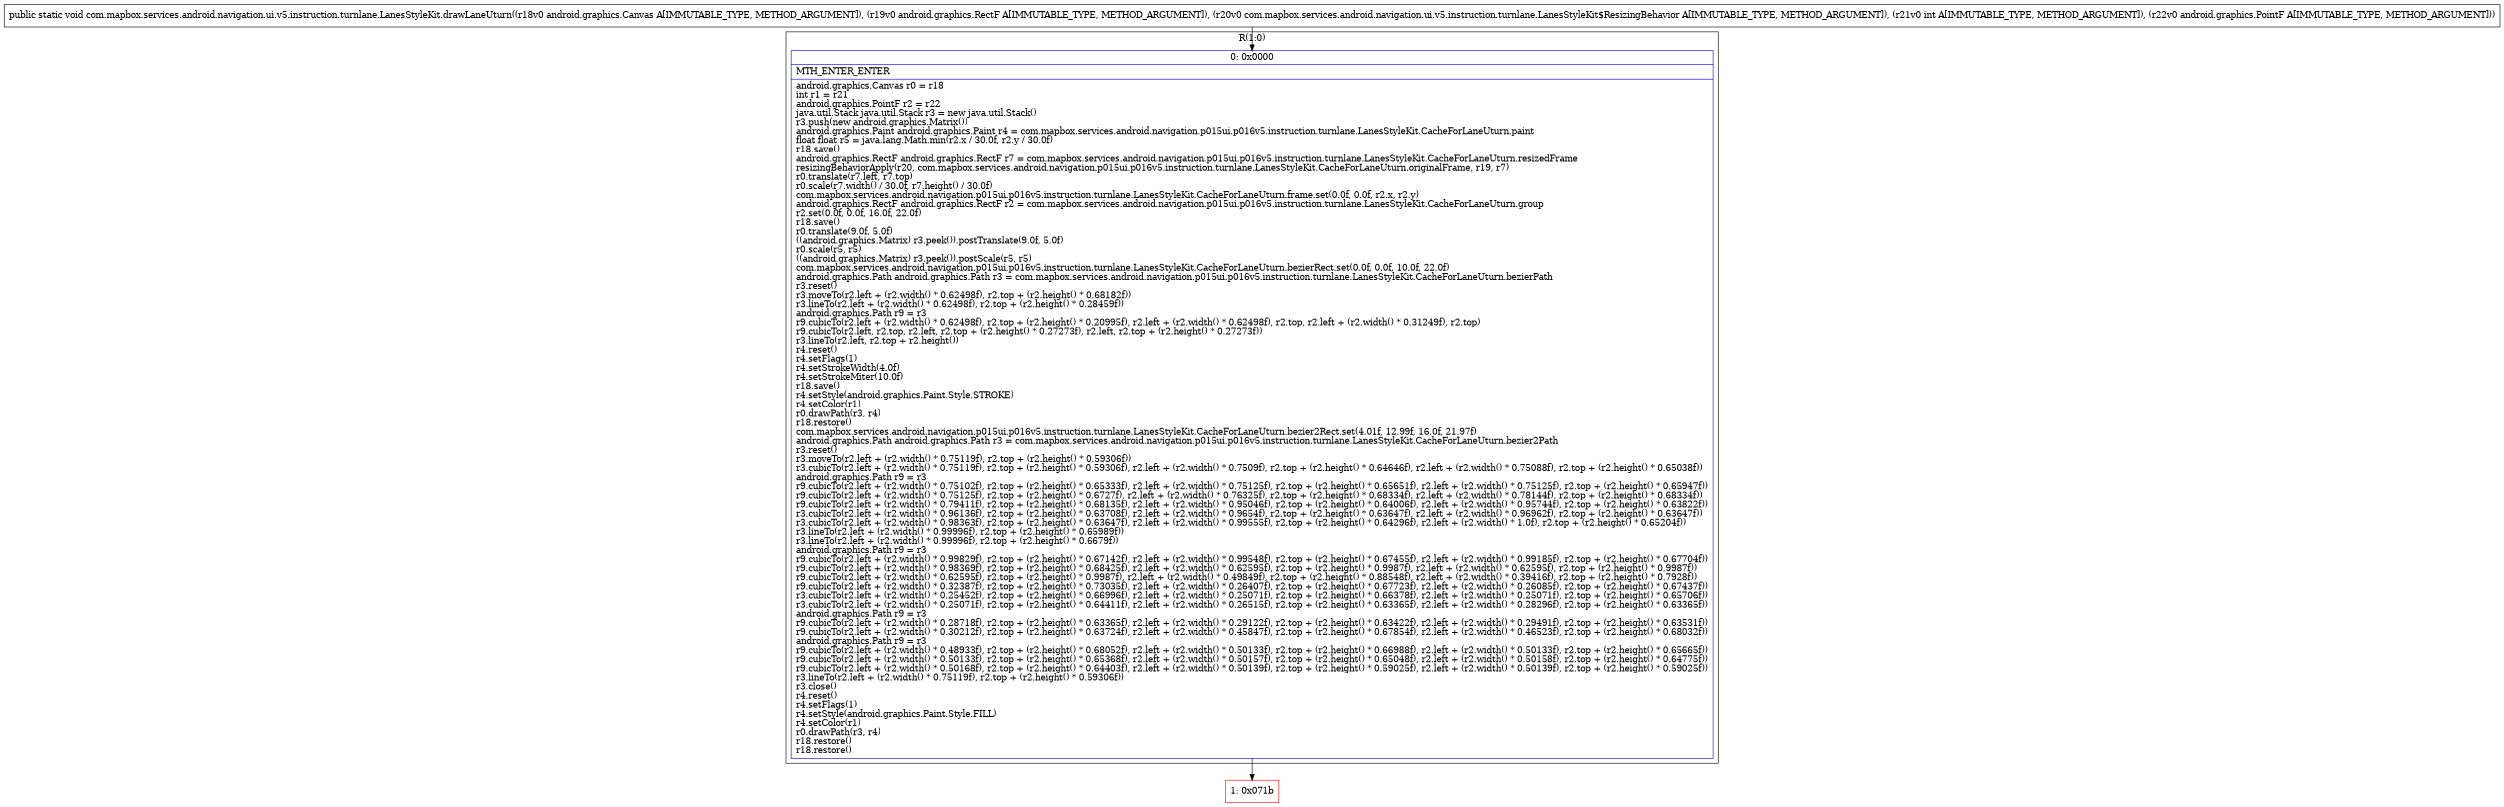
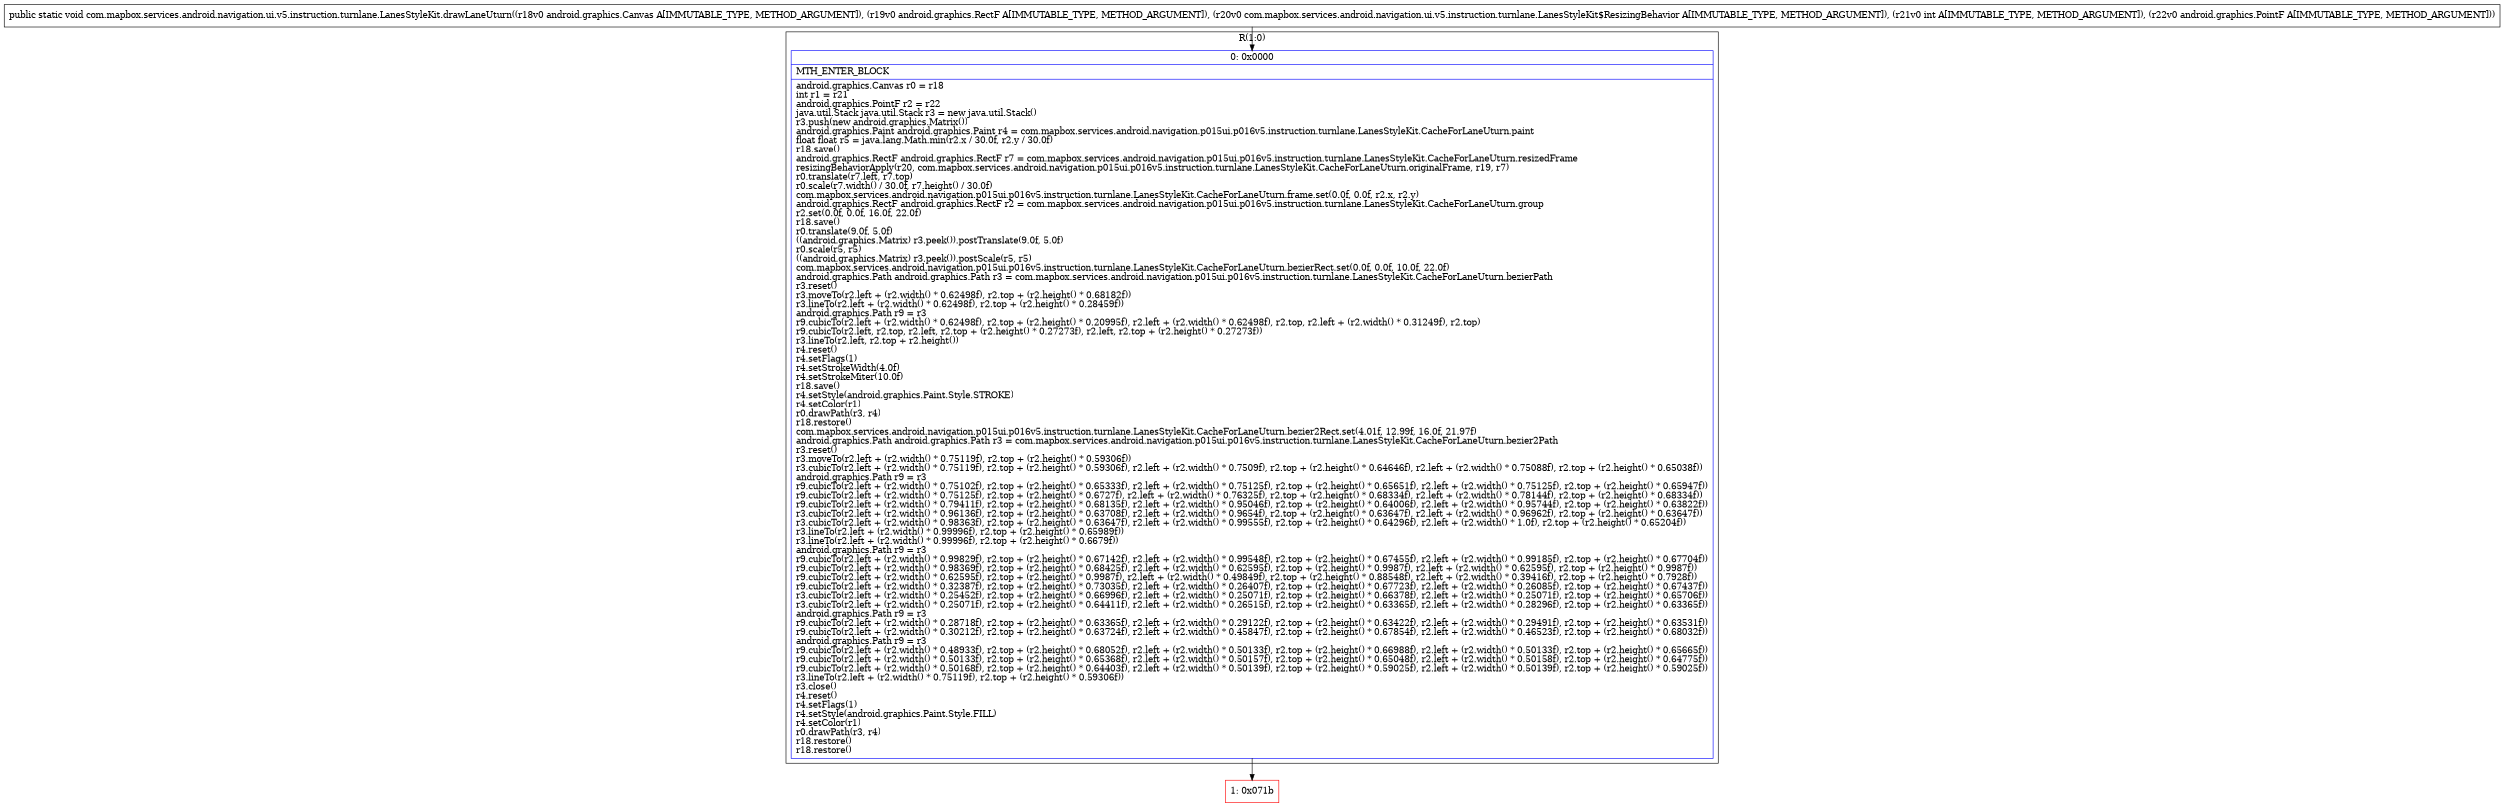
  digraph {
    fontname="DejaVu Serif"
    node [shape=record fontname="DejaVu Serif"]
    edge [fontname="DejaVu Serif"]
-   n1 [color=blue label="{0\:\ 0x0000|MTH_ENTER_ENTER\l|android.graphics.Canvas r0 = r18\lint r1 = r21\landroid.graphics.PointF r2 = r22\ljava.util.Stack java.util.Stack r3 = new java.util.Stack()\lr3.push(new android.graphics.Matrix())\landroid.graphics.Paint android.graphics.Paint r4 = com.mapbox.services.android.navigation.p015ui.p016v5.instruction.turnlane.LanesStyleKit.CacheForLaneUturn.paint\lfloat float r5 = java.lang.Math.min(r2.x \/ 30.0f, r2.y \/ 30.0f)\lr18.save()\landroid.graphics.RectF android.graphics.RectF r7 = com.mapbox.services.android.navigation.p015ui.p016v5.instruction.turnlane.LanesStyleKit.CacheForLaneUturn.resizedFrame\lresizingBehaviorApply(r20, com.mapbox.services.android.navigation.p015ui.p016v5.instruction.turnlane.LanesStyleKit.CacheForLaneUturn.originalFrame, r19, r7)\lr0.translate(r7.left, r7.top)\lr0.scale(r7.width() \/ 30.0f, r7.height() \/ 30.0f)\lcom.mapbox.services.android.navigation.p015ui.p016v5.instruction.turnlane.LanesStyleKit.CacheForLaneUturn.frame.set(0.0f, 0.0f, r2.x, r2.y)\landroid.graphics.RectF android.graphics.RectF r2 = com.mapbox.services.android.navigation.p015ui.p016v5.instruction.turnlane.LanesStyleKit.CacheForLaneUturn.group\lr2.set(0.0f, 0.0f, 16.0f, 22.0f)\lr18.save()\lr0.translate(9.0f, 5.0f)\l((android.graphics.Matrix) r3.peek()).postTranslate(9.0f, 5.0f)\lr0.scale(r5, r5)\l((android.graphics.Matrix) r3.peek()).postScale(r5, r5)\lcom.mapbox.services.android.navigation.p015ui.p016v5.instruction.turnlane.LanesStyleKit.CacheForLaneUturn.bezierRect.set(0.0f, 0.0f, 10.0f, 22.0f)\landroid.graphics.Path android.graphics.Path r3 = com.mapbox.services.android.navigation.p015ui.p016v5.instruction.turnlane.LanesStyleKit.CacheForLaneUturn.bezierPath\lr3.reset()\lr3.moveTo(r2.left + (r2.width() * 0.62498f), r2.top + (r2.height() * 0.68182f))\lr3.lineTo(r2.left + (r2.width() * 0.62498f), r2.top + (r2.height() * 0.28459f))\landroid.graphics.Path r9 = r3\lr9.cubicTo(r2.left + (r2.width() * 0.62498f), r2.top + (r2.height() * 0.20995f), r2.left + (r2.width() * 0.62498f), r2.top, r2.left + (r2.width() * 0.31249f), r2.top)\lr9.cubicTo(r2.left, r2.top, r2.left, r2.top + (r2.height() * 0.27273f), r2.left, r2.top + (r2.height() * 0.27273f))\lr3.lineTo(r2.left, r2.top + r2.height())\lr4.reset()\lr4.setFlags(1)\lr4.setStrokeWidth(4.0f)\lr4.setStrokeMiter(10.0f)\lr18.save()\lr4.setStyle(android.graphics.Paint.Style.STROKE)\lr4.setColor(r1)\lr0.drawPath(r3, r4)\lr18.restore()\lcom.mapbox.services.android.navigation.p015ui.p016v5.instruction.turnlane.LanesStyleKit.CacheForLaneUturn.bezier2Rect.set(4.01f, 12.99f, 16.0f, 21.97f)\landroid.graphics.Path android.graphics.Path r3 = com.mapbox.services.android.navigation.p015ui.p016v5.instruction.turnlane.LanesStyleKit.CacheForLaneUturn.bezier2Path\lr3.reset()\lr3.moveTo(r2.left + (r2.width() * 0.75119f), r2.top + (r2.height() * 0.59306f))\lr3.cubicTo(r2.left + (r2.width() * 0.75119f), r2.top + (r2.height() * 0.59306f), r2.left + (r2.width() * 0.7509f), r2.top + (r2.height() * 0.64646f), r2.left + (r2.width() * 0.75088f), r2.top + (r2.height() * 0.65038f))\landroid.graphics.Path r9 = r3\lr9.cubicTo(r2.left + (r2.width() * 0.75102f), r2.top + (r2.height() * 0.65333f), r2.left + (r2.width() * 0.75125f), r2.top + (r2.height() * 0.65651f), r2.left + (r2.width() * 0.75125f), r2.top + (r2.height() * 0.65947f))\lr9.cubicTo(r2.left + (r2.width() * 0.75125f), r2.top + (r2.height() * 0.6727f), r2.left + (r2.width() * 0.76325f), r2.top + (r2.height() * 0.68334f), r2.left + (r2.width() * 0.78144f), r2.top + (r2.height() * 0.68334f))\lr9.cubicTo(r2.left + (r2.width() * 0.79411f), r2.top + (r2.height() * 0.68135f), r2.left + (r2.width() * 0.95046f), r2.top + (r2.height() * 0.64006f), r2.left + (r2.width() * 0.95744f), r2.top + (r2.height() * 0.63822f))\lr3.cubicTo(r2.left + (r2.width() * 0.96136f), r2.top + (r2.height() * 0.63708f), r2.left + (r2.width() * 0.9654f), r2.top + (r2.height() * 0.63647f), r2.left + (r2.width() * 0.96962f), r2.top + (r2.height() * 0.63647f))\lr3.cubicTo(r2.left + (r2.width() * 0.98363f), r2.top + (r2.height() * 0.63647f), r2.left + (r2.width() * 0.99555f), r2.top + (r2.height() * 0.64296f), r2.left + (r2.width() * 1.0f), r2.top + (r2.height() * 0.65204f))\lr3.lineTo(r2.left + (r2.width() * 0.99996f), r2.top + (r2.height() * 0.65989f))\lr3.lineTo(r2.left + (r2.width() * 0.99996f), r2.top + (r2.height() * 0.6679f))\landroid.graphics.Path r9 = r3\lr9.cubicTo(r2.left + (r2.width() * 0.99829f), r2.top + (r2.height() * 0.67142f), r2.left + (r2.width() * 0.99548f), r2.top + (r2.height() * 0.67455f), r2.left + (r2.width() * 0.99185f), r2.top + (r2.height() * 0.67704f))\lr9.cubicTo(r2.left + (r2.width() * 0.98369f), r2.top + (r2.height() * 0.68425f), r2.left + (r2.width() * 0.62595f), r2.top + (r2.height() * 0.9987f), r2.left + (r2.width() * 0.62595f), r2.top + (r2.height() * 0.9987f))\lr9.cubicTo(r2.left + (r2.width() * 0.62595f), r2.top + (r2.height() * 0.9987f), r2.left + (r2.width() * 0.49849f), r2.top + (r2.height() * 0.88548f), r2.left + (r2.width() * 0.39416f), r2.top + (r2.height() * 0.7928f))\lr9.cubicTo(r2.left + (r2.width() * 0.32387f), r2.top + (r2.height() * 0.73035f), r2.left + (r2.width() * 0.26407f), r2.top + (r2.height() * 0.67723f), r2.left + (r2.width() * 0.26085f), r2.top + (r2.height() * 0.67437f))\lr3.cubicTo(r2.left + (r2.width() * 0.25452f), r2.top + (r2.height() * 0.66996f), r2.left + (r2.width() * 0.25071f), r2.top + (r2.height() * 0.66378f), r2.left + (r2.width() * 0.25071f), r2.top + (r2.height() * 0.65706f))\lr3.cubicTo(r2.left + (r2.width() * 0.25071f), r2.top + (r2.height() * 0.64411f), r2.left + (r2.width() * 0.26515f), r2.top + (r2.height() * 0.63365f), r2.left + (r2.width() * 0.28296f), r2.top + (r2.height() * 0.63365f))\landroid.graphics.Path r9 = r3\lr9.cubicTo(r2.left + (r2.width() * 0.28718f), r2.top + (r2.height() * 0.63365f), r2.left + (r2.width() * 0.29122f), r2.top + (r2.height() * 0.63422f), r2.left + (r2.width() * 0.29491f), r2.top + (r2.height() * 0.63531f))\lr9.cubicTo(r2.left + (r2.width() * 0.30212f), r2.top + (r2.height() * 0.63724f), r2.left + (r2.width() * 0.45847f), r2.top + (r2.height() * 0.67854f), r2.left + (r2.width() * 0.46523f), r2.top + (r2.height() * 0.68032f))\landroid.graphics.Path r9 = r3\lr9.cubicTo(r2.left + (r2.width() * 0.48933f), r2.top + (r2.height() * 0.68052f), r2.left + (r2.width() * 0.50133f), r2.top + (r2.height() * 0.66988f), r2.left + (r2.width() * 0.50133f), r2.top + (r2.height() * 0.65665f))\lr9.cubicTo(r2.left + (r2.width() * 0.50133f), r2.top + (r2.height() * 0.65368f), r2.left + (r2.width() * 0.50157f), r2.top + (r2.height() * 0.65048f), r2.left + (r2.width() * 0.50158f), r2.top + (r2.height() * 0.64775f))\lr9.cubicTo(r2.left + (r2.width() * 0.50168f), r2.top + (r2.height() * 0.64403f), r2.left + (r2.width() * 0.50139f), r2.top + (r2.height() * 0.59025f), r2.left + (r2.width() * 0.50139f), r2.top + (r2.height() * 0.59025f))\lr3.lineTo(r2.left + (r2.width() * 0.75119f), r2.top + (r2.height() * 0.59306f))\lr3.close()\lr4.reset()\lr4.setFlags(1)\lr4.setStyle(android.graphics.Paint.Style.FILL)\lr4.setColor(r1)\lr0.drawPath(r3, r4)\lr18.restore()\lr18.restore()\l}"]
+   n1 [color=blue label="{0\:\ 0x0000|MTH_ENTER_BLOCK\l|android.graphics.Canvas r0 = r18\lint r1 = r21\landroid.graphics.PointF r2 = r22\ljava.util.Stack java.util.Stack r3 = new java.util.Stack()\lr3.push(new android.graphics.Matrix())\landroid.graphics.Paint android.graphics.Paint r4 = com.mapbox.services.android.navigation.p015ui.p016v5.instruction.turnlane.LanesStyleKit.CacheForLaneUturn.paint\lfloat float r5 = java.lang.Math.min(r2.x \/ 30.0f, r2.y \/ 30.0f)\lr18.save()\landroid.graphics.RectF android.graphics.RectF r7 = com.mapbox.services.android.navigation.p015ui.p016v5.instruction.turnlane.LanesStyleKit.CacheForLaneUturn.resizedFrame\lresizingBehaviorApply(r20, com.mapbox.services.android.navigation.p015ui.p016v5.instruction.turnlane.LanesStyleKit.CacheForLaneUturn.originalFrame, r19, r7)\lr0.translate(r7.left, r7.top)\lr0.scale(r7.width() \/ 30.0f, r7.height() \/ 30.0f)\lcom.mapbox.services.android.navigation.p015ui.p016v5.instruction.turnlane.LanesStyleKit.CacheForLaneUturn.frame.set(0.0f, 0.0f, r2.x, r2.y)\landroid.graphics.RectF android.graphics.RectF r2 = com.mapbox.services.android.navigation.p015ui.p016v5.instruction.turnlane.LanesStyleKit.CacheForLaneUturn.group\lr2.set(0.0f, 0.0f, 16.0f, 22.0f)\lr18.save()\lr0.translate(9.0f, 5.0f)\l((android.graphics.Matrix) r3.peek()).postTranslate(9.0f, 5.0f)\lr0.scale(r5, r5)\l((android.graphics.Matrix) r3.peek()).postScale(r5, r5)\lcom.mapbox.services.android.navigation.p015ui.p016v5.instruction.turnlane.LanesStyleKit.CacheForLaneUturn.bezierRect.set(0.0f, 0.0f, 10.0f, 22.0f)\landroid.graphics.Path android.graphics.Path r3 = com.mapbox.services.android.navigation.p015ui.p016v5.instruction.turnlane.LanesStyleKit.CacheForLaneUturn.bezierPath\lr3.reset()\lr3.moveTo(r2.left + (r2.width() * 0.62498f), r2.top + (r2.height() * 0.68182f))\lr3.lineTo(r2.left + (r2.width() * 0.62498f), r2.top + (r2.height() * 0.28459f))\landroid.graphics.Path r9 = r3\lr9.cubicTo(r2.left + (r2.width() * 0.62498f), r2.top + (r2.height() * 0.20995f), r2.left + (r2.width() * 0.62498f), r2.top, r2.left + (r2.width() * 0.31249f), r2.top)\lr9.cubicTo(r2.left, r2.top, r2.left, r2.top + (r2.height() * 0.27273f), r2.left, r2.top + (r2.height() * 0.27273f))\lr3.lineTo(r2.left, r2.top + r2.height())\lr4.reset()\lr4.setFlags(1)\lr4.setStrokeWidth(4.0f)\lr4.setStrokeMiter(10.0f)\lr18.save()\lr4.setStyle(android.graphics.Paint.Style.STROKE)\lr4.setColor(r1)\lr0.drawPath(r3, r4)\lr18.restore()\lcom.mapbox.services.android.navigation.p015ui.p016v5.instruction.turnlane.LanesStyleKit.CacheForLaneUturn.bezier2Rect.set(4.01f, 12.99f, 16.0f, 21.97f)\landroid.graphics.Path android.graphics.Path r3 = com.mapbox.services.android.navigation.p015ui.p016v5.instruction.turnlane.LanesStyleKit.CacheForLaneUturn.bezier2Path\lr3.reset()\lr3.moveTo(r2.left + (r2.width() * 0.75119f), r2.top + (r2.height() * 0.59306f))\lr3.cubicTo(r2.left + (r2.width() * 0.75119f), r2.top + (r2.height() * 0.59306f), r2.left + (r2.width() * 0.7509f), r2.top + (r2.height() * 0.64646f), r2.left + (r2.width() * 0.75088f), r2.top + (r2.height() * 0.65038f))\landroid.graphics.Path r9 = r3\lr9.cubicTo(r2.left + (r2.width() * 0.75102f), r2.top + (r2.height() * 0.65333f), r2.left + (r2.width() * 0.75125f), r2.top + (r2.height() * 0.65651f), r2.left + (r2.width() * 0.75125f), r2.top + (r2.height() * 0.65947f))\lr9.cubicTo(r2.left + (r2.width() * 0.75125f), r2.top + (r2.height() * 0.6727f), r2.left + (r2.width() * 0.76325f), r2.top + (r2.height() * 0.68334f), r2.left + (r2.width() * 0.78144f), r2.top + (r2.height() * 0.68334f))\lr9.cubicTo(r2.left + (r2.width() * 0.79411f), r2.top + (r2.height() * 0.68135f), r2.left + (r2.width() * 0.95046f), r2.top + (r2.height() * 0.64006f), r2.left + (r2.width() * 0.95744f), r2.top + (r2.height() * 0.63822f))\lr3.cubicTo(r2.left + (r2.width() * 0.96136f), r2.top + (r2.height() * 0.63708f), r2.left + (r2.width() * 0.9654f), r2.top + (r2.height() * 0.63647f), r2.left + (r2.width() * 0.96962f), r2.top + (r2.height() * 0.63647f))\lr3.cubicTo(r2.left + (r2.width() * 0.98363f), r2.top + (r2.height() * 0.63647f), r2.left + (r2.width() * 0.99555f), r2.top + (r2.height() * 0.64296f), r2.left + (r2.width() * 1.0f), r2.top + (r2.height() * 0.65204f))\lr3.lineTo(r2.left + (r2.width() * 0.99996f), r2.top + (r2.height() * 0.65989f))\lr3.lineTo(r2.left + (r2.width() * 0.99996f), r2.top + (r2.height() * 0.6679f))\landroid.graphics.Path r9 = r3\lr9.cubicTo(r2.left + (r2.width() * 0.99829f), r2.top + (r2.height() * 0.67142f), r2.left + (r2.width() * 0.99548f), r2.top + (r2.height() * 0.67455f), r2.left + (r2.width() * 0.99185f), r2.top + (r2.height() * 0.67704f))\lr9.cubicTo(r2.left + (r2.width() * 0.98369f), r2.top + (r2.height() * 0.68425f), r2.left + (r2.width() * 0.62595f), r2.top + (r2.height() * 0.9987f), r2.left + (r2.width() * 0.62595f), r2.top + (r2.height() * 0.9987f))\lr9.cubicTo(r2.left + (r2.width() * 0.62595f), r2.top + (r2.height() * 0.9987f), r2.left + (r2.width() * 0.49849f), r2.top + (r2.height() * 0.88548f), r2.left + (r2.width() * 0.39416f), r2.top + (r2.height() * 0.7928f))\lr9.cubicTo(r2.left + (r2.width() * 0.32387f), r2.top + (r2.height() * 0.73035f), r2.left + (r2.width() * 0.26407f), r2.top + (r2.height() * 0.67723f), r2.left + (r2.width() * 0.26085f), r2.top + (r2.height() * 0.67437f))\lr3.cubicTo(r2.left + (r2.width() * 0.25452f), r2.top + (r2.height() * 0.66996f), r2.left + (r2.width() * 0.25071f), r2.top + (r2.height() * 0.66378f), r2.left + (r2.width() * 0.25071f), r2.top + (r2.height() * 0.65706f))\lr3.cubicTo(r2.left + (r2.width() * 0.25071f), r2.top + (r2.height() * 0.64411f), r2.left + (r2.width() * 0.26515f), r2.top + (r2.height() * 0.63365f), r2.left + (r2.width() * 0.28296f), r2.top + (r2.height() * 0.63365f))\landroid.graphics.Path r9 = r3\lr9.cubicTo(r2.left + (r2.width() * 0.28718f), r2.top + (r2.height() * 0.63365f), r2.left + (r2.width() * 0.29122f), r2.top + (r2.height() * 0.63422f), r2.left + (r2.width() * 0.29491f), r2.top + (r2.height() * 0.63531f))\lr9.cubicTo(r2.left + (r2.width() * 0.30212f), r2.top + (r2.height() * 0.63724f), r2.left + (r2.width() * 0.45847f), r2.top + (r2.height() * 0.67854f), r2.left + (r2.width() * 0.46523f), r2.top + (r2.height() * 0.68032f))\landroid.graphics.Path r9 = r3\lr9.cubicTo(r2.left + (r2.width() * 0.48933f), r2.top + (r2.height() * 0.68052f), r2.left + (r2.width() * 0.50133f), r2.top + (r2.height() * 0.66988f), r2.left + (r2.width() * 0.50133f), r2.top + (r2.height() * 0.65665f))\lr9.cubicTo(r2.left + (r2.width() * 0.50133f), r2.top + (r2.height() * 0.65368f), r2.left + (r2.width() * 0.50157f), r2.top + (r2.height() * 0.65048f), r2.left + (r2.width() * 0.50158f), r2.top + (r2.height() * 0.64775f))\lr9.cubicTo(r2.left + (r2.width() * 0.50168f), r2.top + (r2.height() * 0.64403f), r2.left + (r2.width() * 0.50139f), r2.top + (r2.height() * 0.59025f), r2.left + (r2.width() * 0.50139f), r2.top + (r2.height() * 0.59025f))\lr3.lineTo(r2.left + (r2.width() * 0.75119f), r2.top + (r2.height() * 0.59306f))\lr3.close()\lr4.reset()\lr4.setFlags(1)\lr4.setStyle(android.graphics.Paint.Style.FILL)\lr4.setColor(r1)\lr0.drawPath(r3, r4)\lr18.restore()\lr18.restore()\l}"]
    n2 [color=red label="{1\:\ 0x071b}"]
    n3 [label="{public static void com.mapbox.services.android.navigation.ui.v5.instruction.turnlane.LanesStyleKit.drawLaneUturn((r18v0 android.graphics.Canvas A[IMMUTABLE_TYPE, METHOD_ARGUMENT]), (r19v0 android.graphics.RectF A[IMMUTABLE_TYPE, METHOD_ARGUMENT]), (r20v0 com.mapbox.services.android.navigation.ui.v5.instruction.turnlane.LanesStyleKit$ResizingBehavior A[IMMUTABLE_TYPE, METHOD_ARGUMENT]), (r21v0 int A[IMMUTABLE_TYPE, METHOD_ARGUMENT]), (r22v0 android.graphics.PointF A[IMMUTABLE_TYPE, METHOD_ARGUMENT])) }"]
    subgraph cluster_1 {
      label="R(1:0)"
      n1
    }
    n1 -> n2
    n3 -> n1
  }
